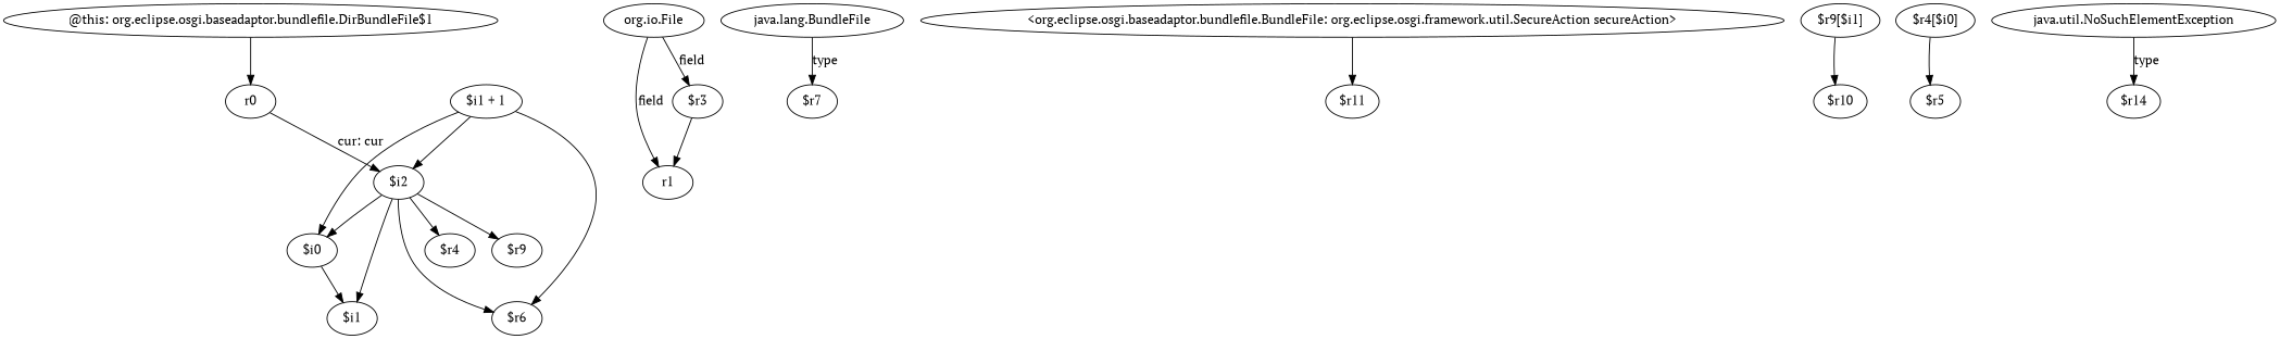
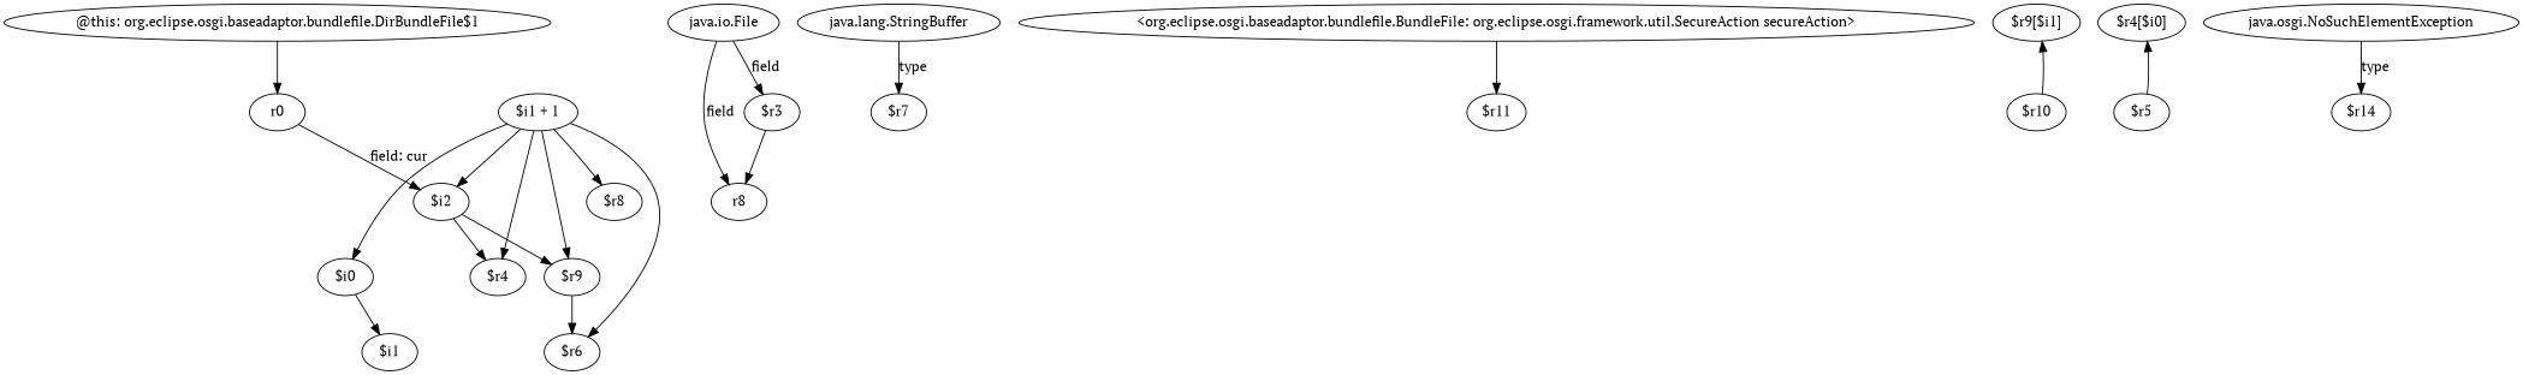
  digraph {
    fontname="PT Serif"
    node [fontname="PT Serif"]
    edge [fontname="PT Serif"]
    n1 [label=r0]
    n2 [label="$i2"]
    n3 [label="$i0"]
    n4 [label="$i1"]
    n5 [label="$r6"]
    n6 [label="$r4"]
    n7 [label="$r9"]
+   n8 [label="$r8"]
    n9 [label="@this: org.eclipse.osgi.baseadaptor.bundlefile.DirBundleFile$1"]
    n10 [label="$i1 + 1"]
-   n11 [label="org.io.File"]
-   n12 [label=r1]
+   n11 [label="java.io.File"]
+   n12 [label=r8]
    n13 [label="$r3"]
-   n14 [label="java.lang.BundleFile"]
+   n14 [label="java.lang.StringBuffer"]
    n15 [label="$r7"]
    n16 [label="<org.eclipse.osgi.baseadaptor.bundlefile.BundleFile: org.eclipse.osgi.framework.util.SecureAction secureAction>"]
    n17 [label="$r11"]
    n18 [label="$r9[$i1]"]
    n19 [label="$r10"]
    n20 [label="$r4[$i0]"]
    n21 [label="$r5"]
-   n22 [label="java.util.NoSuchElementException"]
+   n22 [label="java.osgi.NoSuchElementException"]
    n23 [label="$r14"]
-   n1 -> n2 [label="cur: cur"]
-   n2 -> n3
-   n2 -> n4
-   n2 -> n5
+   n1 -> n2 [label="field: cur"]
+   n7 -> n5
    n2 -> n6
    n2 -> n7
    n3 -> n4
    n9 -> n1
    n10 -> n2
    n10 -> n3
    n10 -> n5
+   n10 -> n6
+   n10 -> n7
+   n10 -> n8
    n11 -> n12 [label=field]
    n11 -> n13 [label=field]
    n13 -> n12
    n14 -> n15 [label=type]
    n16 -> n17
-   n18 -> n19
-   n20 -> n21
+   n19 -> n18
+   n21 -> n20
    n22 -> n23 [label=type]
  }
